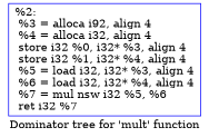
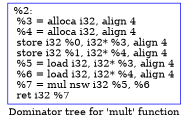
  digraph {
    label="Dominator tree for 'mult' function"
    rankdir=LR
-   n1 [label="{%2:\l  %3 = alloca i92, align 4\l  %4 = alloca i32, align 4\l  store i32 %0, i32* %3, align 4\l  store i32 %1, i32* %4, align 4\l  %5 = load i32, i32* %3, align 4\l  %6 = load i32, i32* %4, align 4\l  %7 = mul nsw i32 %5, %6\l  ret i32 %7\l}" shape=record color=blue]
+   n1 [label="{%2:\l  %3 = alloca i32, align 4\l  %4 = alloca i32, align 4\l  store i32 %0, i32* %3, align 4\l  store i32 %1, i32* %4, align 4\l  %5 = load i32, i32* %3, align 4\l  %6 = load i32, i32* %4, align 4\l  %7 = mul nsw i32 %5, %6\l  ret i32 %7\l}" shape=record color=blue]
  }
